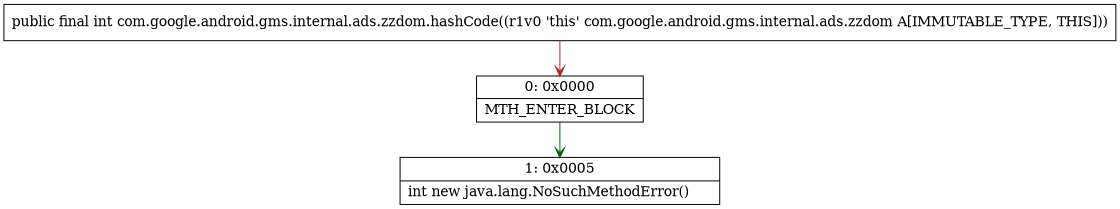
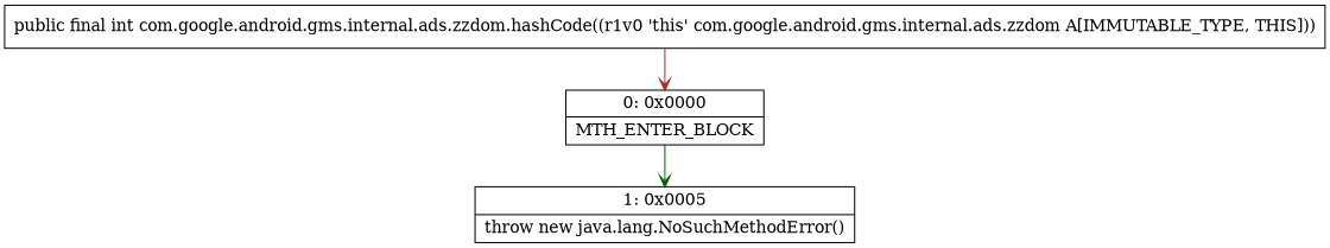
  digraph {
    node [shape=record]
    edge [arrowhead=vee]
    n1 [label="{0\:\ 0x0000|MTH_ENTER_BLOCK\l}"]
-   n2 [label="{1\:\ 0x0005|int new java.lang.NoSuchMethodError()\l}"]
+   n2 [label="{1\:\ 0x0005|throw new java.lang.NoSuchMethodError()\l}"]
    n3 [label="{public final int com.google.android.gms.internal.ads.zzdom.hashCode((r1v0 'this' com.google.android.gms.internal.ads.zzdom A[IMMUTABLE_TYPE, THIS])) }"]
    n1 -> n2 [color=darkgreen]
    n3 -> n1 [color=brown]
  }
